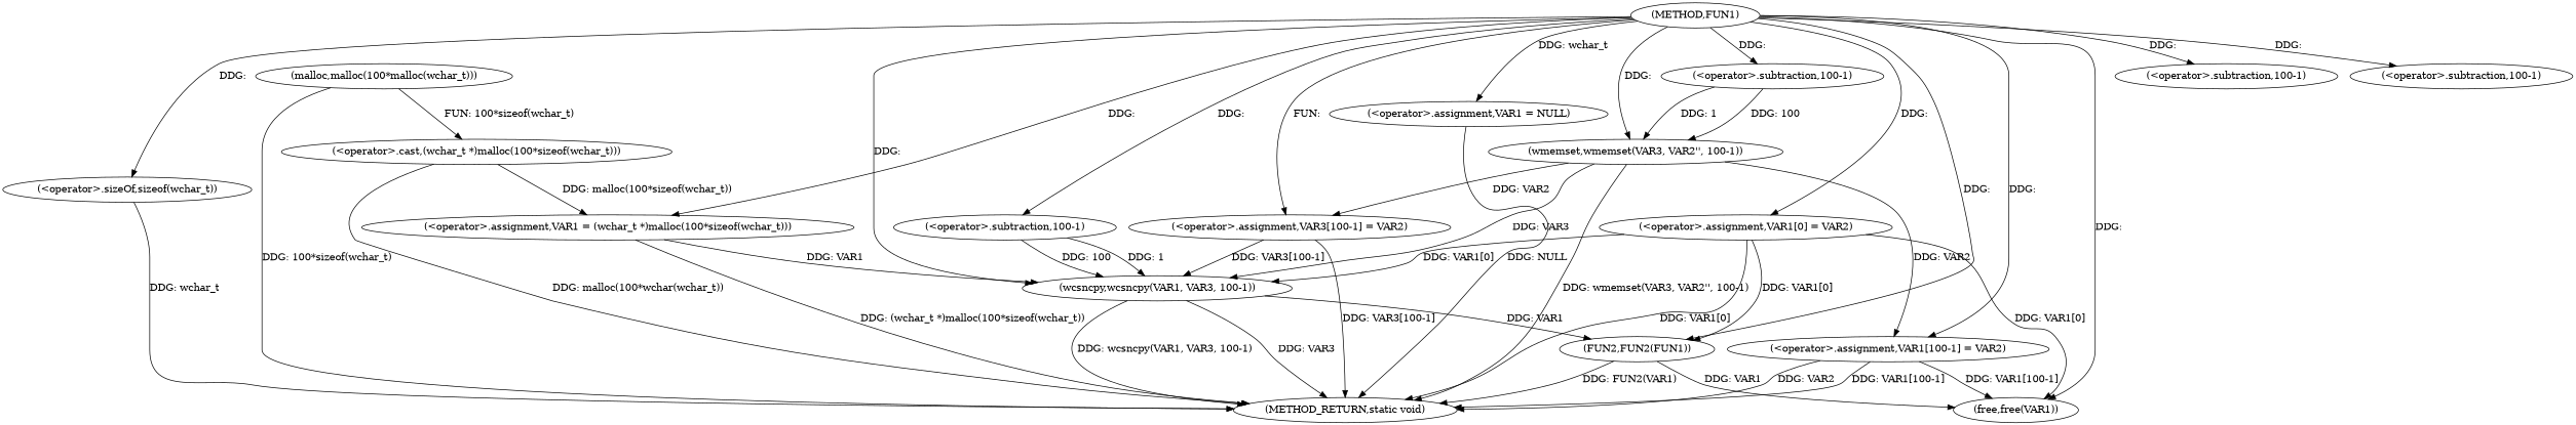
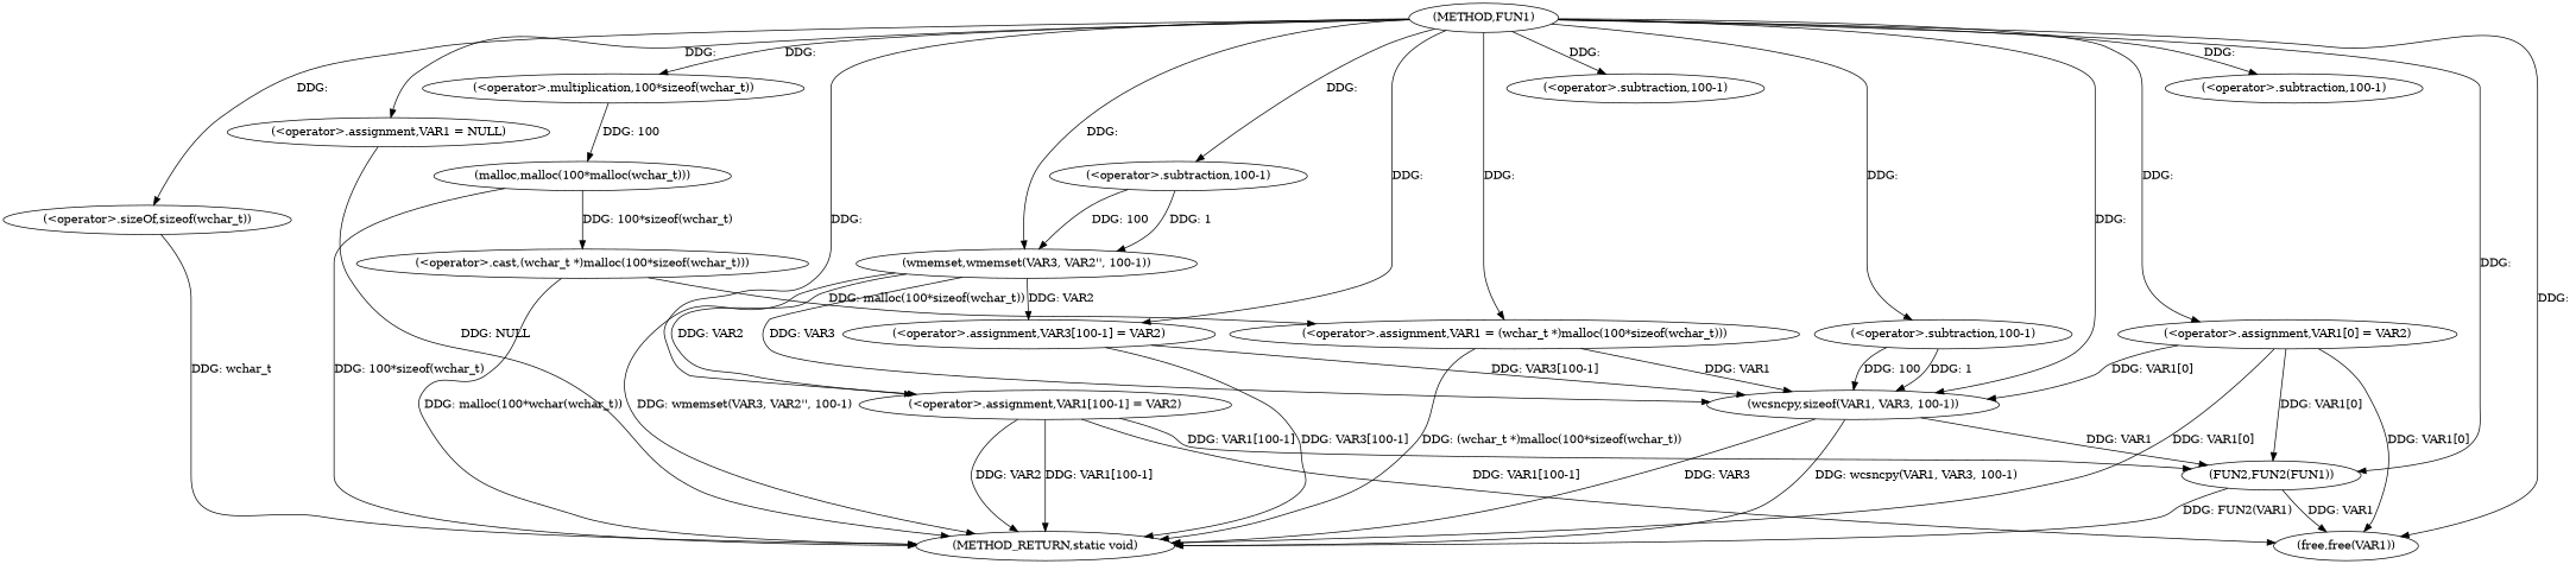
  digraph {
    n1 [label="(METHOD,FUN1)"]
    n2 [label="(<operator>.assignment,VAR1 = NULL)"]
    n3 [label="(<operator>.assignment,VAR1 = (wchar_t *)malloc(100*sizeof(wchar_t)))"]
+   n4 [label="(<operator>.multiplication,100*sizeof(wchar_t))"]
    n5 [label="(<operator>.sizeOf,sizeof(wchar_t))"]
    n6 [label="(<operator>.assignment,VAR1[0] = VAR2)"]
    n7 [label="(wmemset,wmemset(VAR3, VAR2'', 100-1))"]
    n8 [label="(<operator>.subtraction,100-1)"]
    n9 [label="(<operator>.assignment,VAR3[100-1] = VAR2)"]
    n10 [label="(<operator>.subtraction,100-1)"]
-   n11 [label="(wcsncpy,wcsncpy(VAR1, VAR3, 100-1))"]
+   n11 [label="(wcsncpy,sizeof(VAR1, VAR3, 100-1))"]
    n12 [label="(<operator>.subtraction,100-1)"]
    n13 [label="(<operator>.assignment,VAR1[100-1] = VAR2)"]
    n14 [label="(<operator>.subtraction,100-1)"]
    n15 [label="(FUN2,FUN2(FUN1))"]
    n16 [label="(free,free(VAR1))"]
    n17 [label="(METHOD_RETURN,static void)"]
    n18 [label="(malloc,malloc(100*malloc(wchar_t)))"]
    n19 [label="(<operator>.cast,(wchar_t *)malloc(100*sizeof(wchar_t)))"]
-   n1 -> n2 [label="DDG: wchar_t"]
+   n1 -> n2 [label="DDG: "]
    n1 -> n3 [label="DDG: "]
+   n1 -> n4 [label="DDG: "]
    n1 -> n5 [label="DDG: "]
    n1 -> n6 [label="DDG: "]
    n1 -> n7 [label="DDG: "]
    n1 -> n8 [label="DDG: "]
-   n1 -> n9 [label="FUN: "]
+   n1 -> n9 [label="DDG: "]
    n1 -> n10 [label="DDG: "]
    n1 -> n11 [label="DDG: "]
    n1 -> n12 [label="DDG: "]
    n1 -> n13 [label="DDG: "]
    n1 -> n14 [label="DDG: "]
    n1 -> n15 [label="DDG: "]
    n1 -> n16 [label="DDG: "]
    n2 -> n17 [label="DDG: NULL"]
    n3 -> n11 [label="DDG: VAR1"]
    n3 -> n17 [label="DDG: (wchar_t *)malloc(100*sizeof(wchar_t))"]
+   n4 -> n18 [label="DDG: 100"]
    n5 -> n17 [label="DDG: wchar_t"]
    n6 -> n11 [label="DDG: VAR1[0]"]
    n6 -> n15 [label="DDG: VAR1[0]"]
    n6 -> n16 [label="DDG: VAR1[0]"]
    n6 -> n17 [label="DDG: VAR1[0]"]
    n7 -> n9 [label="DDG: VAR2"]
    n7 -> n11 [label="DDG: VAR3"]
    n7 -> n13 [label="DDG: VAR2"]
    n7 -> n17 [label="DDG: wmemset(VAR3, VAR2'', 100-1)"]
    n8 -> n7 [label="DDG: 100"]
    n8 -> n7 [label="DDG: 1"]
    n9 -> n11 [label="DDG: VAR3[100-1]"]
    n9 -> n17 [label="DDG: VAR3[100-1]"]
    n11 -> n15 [label="DDG: VAR1"]
    n11 -> n17 [label="DDG: wcsncpy(VAR1, VAR3, 100-1)"]
    n11 -> n17 [label="DDG: VAR3"]
    n12 -> n11 [label="DDG: 100"]
    n12 -> n11 [label="DDG: 1"]
+   n13 -> n15 [label="DDG: VAR1[100-1]"]
    n13 -> n16 [label="DDG: VAR1[100-1]"]
    n13 -> n17 [label="DDG: VAR1[100-1]"]
    n13 -> n17 [label="DDG: VAR2"]
    n15 -> n16 [label="DDG: VAR1"]
    n15 -> n17 [label="DDG: FUN2(VAR1)"]
    n18 -> n17 [label="DDG: 100*sizeof(wchar_t)"]
-   n18 -> n19 [label="FUN: 100*sizeof(wchar_t)"]
+   n18 -> n19 [label="DDG: 100*sizeof(wchar_t)"]
    n19 -> n3 [label="DDG: malloc(100*sizeof(wchar_t))"]
    n19 -> n17 [label="DDG: malloc(100*wchar(wchar_t))"]
  }
